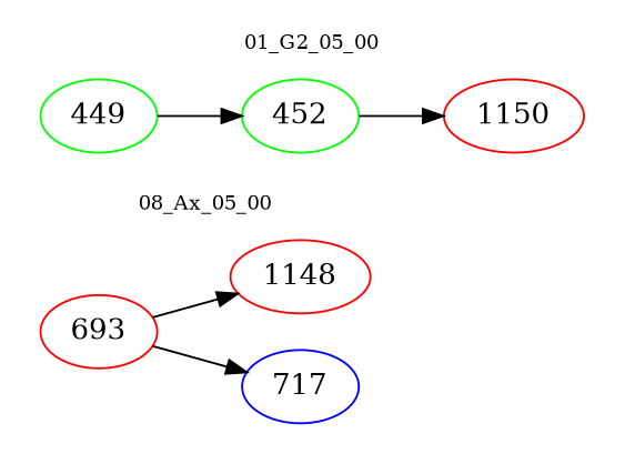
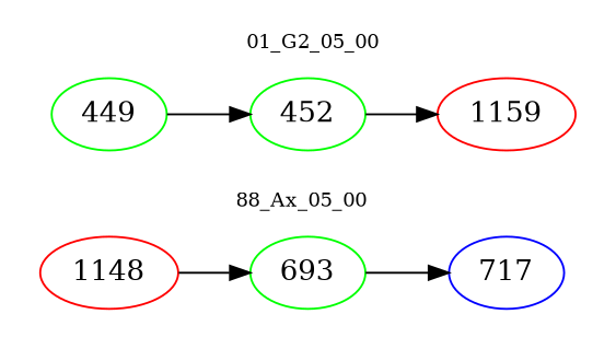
  digraph {
    rankdir=LR
    node [color=green]
    edge [color=black]
-   n1 [color=red label=693]
+   n1 [label=693]
    n2 [color=blue label=717]
    n3 [color=red label=1148]
    n4 [label=449]
    n5 [label=452]
-   n6 [color=red label=1150]
+   n6 [color=red label=1159]
    subgraph cluster_1 {
      color=white
      fontsize=10
-     label="08_Ax_05_00"
+     label="88_Ax_05_00"
      n1
      n2
      n3
    }
    subgraph cluster_2 {
      color=white
      fontsize=10
      label="01_G2_05_00"
      n4
      n5
      n6
    }
    n1 -> n2
-   n1 -> n3
+   n3 -> n1
    n4 -> n5
    n5 -> n6
  }
